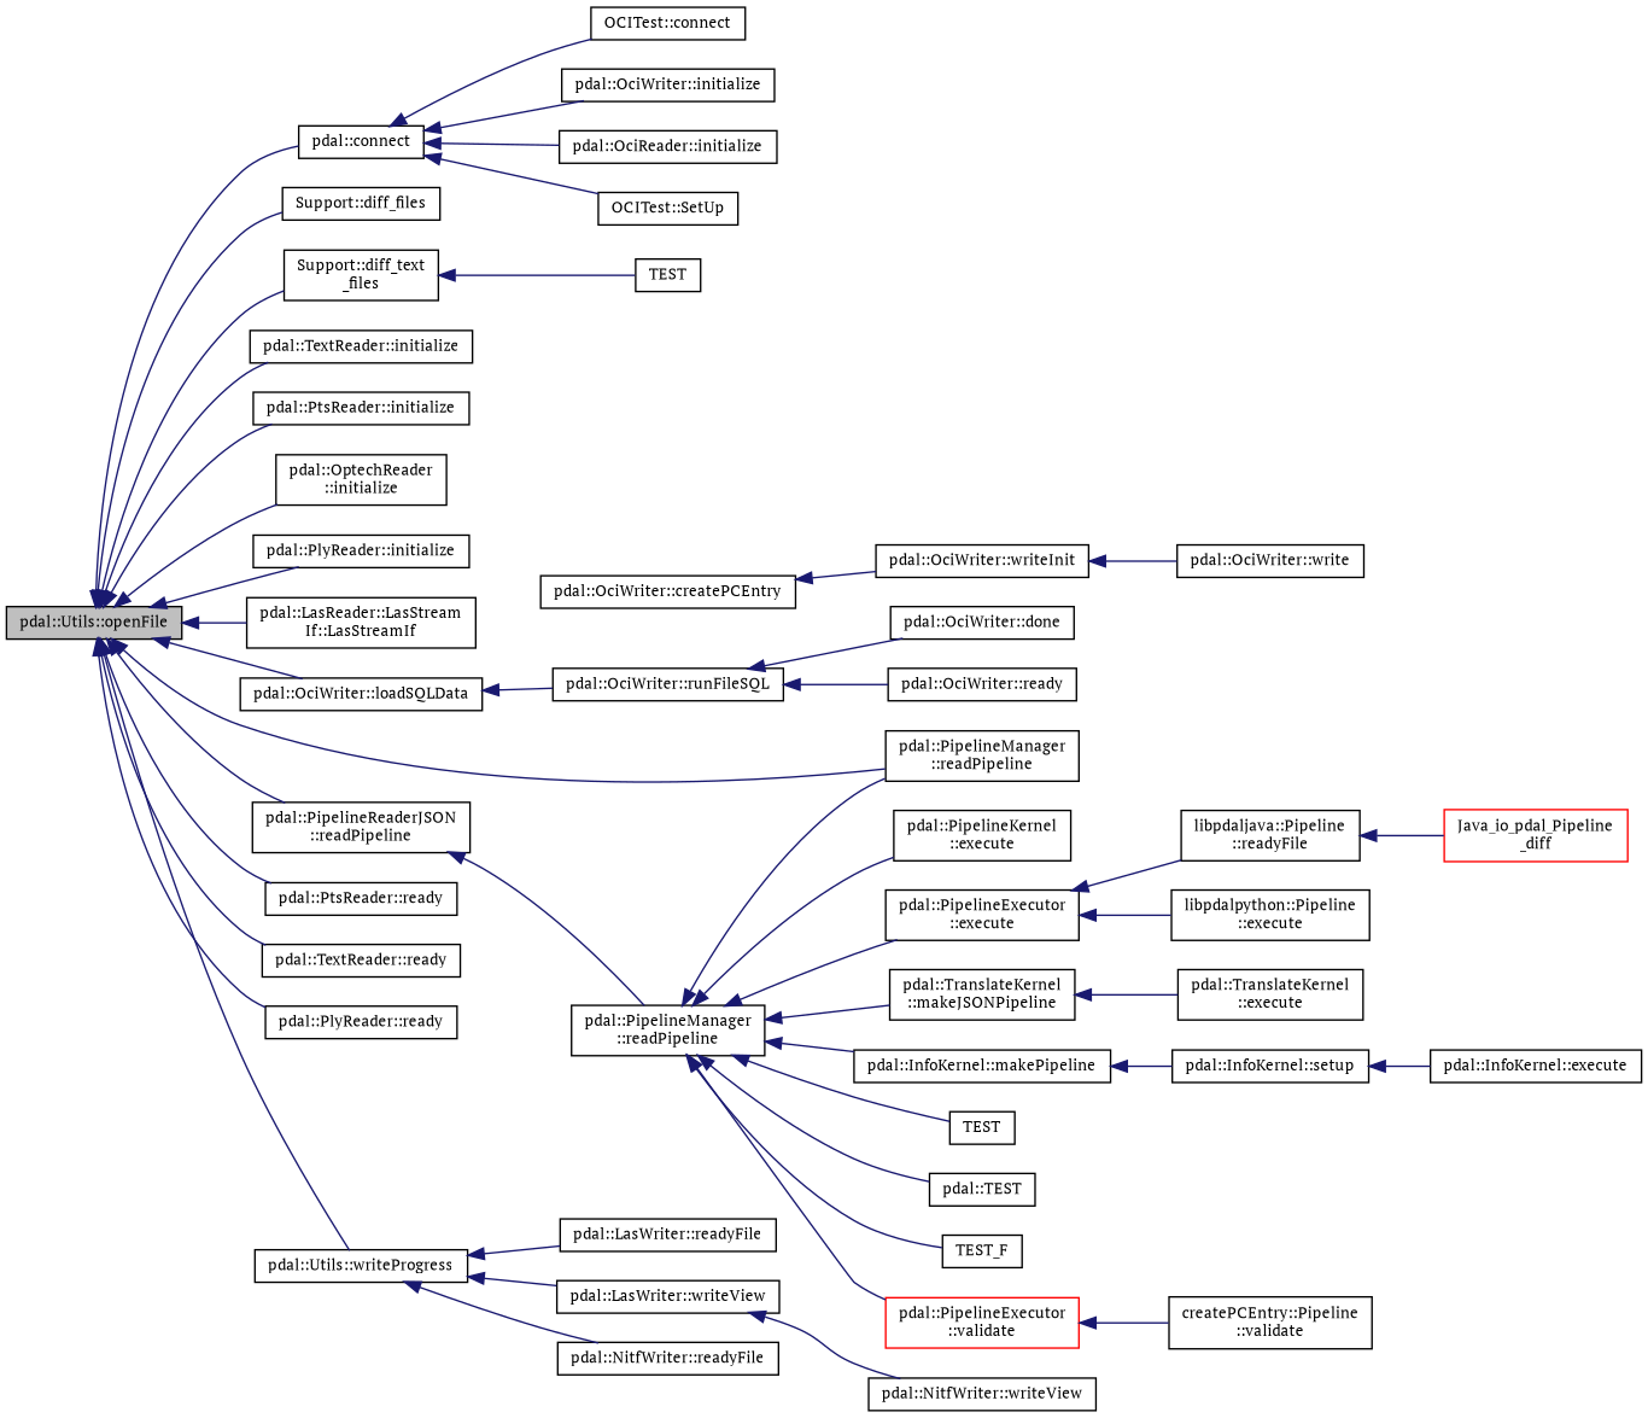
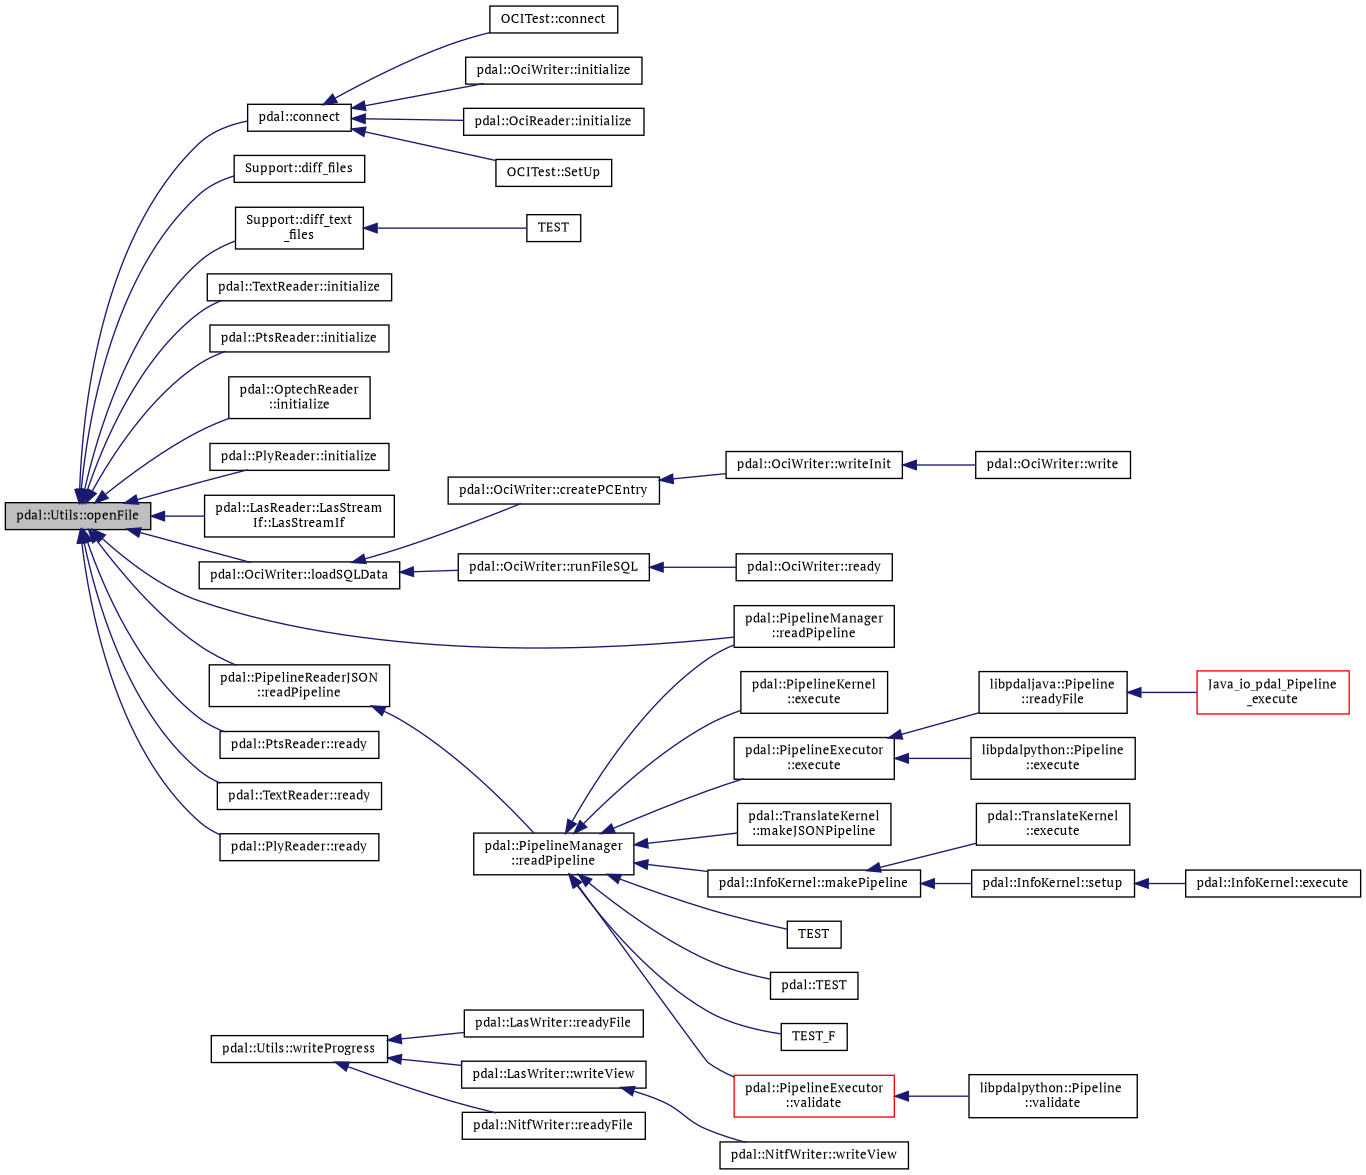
  digraph {
    fontname="PT Serif"
    rankdir=LR
    node [color=black fillcolor=white fontname="PT Serif" fontsize=10 shape=record style=filled]
    edge [color=midnightblue dir=back fontname="PT Serif" fontsize=10 labelfontname=Helvetica labelfontsize=10 style=solid]
    n1 [fillcolor=grey75 fontcolor=black height=0.2 label="pdal::Utils::openFile" width=0.4]
    n2 [height=0.2 label="pdal::connect" width=0.4]
    n3 [height=0.2 label="Support::diff_files" width=0.4]
    n4 [height=0.2 label="Support::diff_text\l_files" width=0.4]
    n5 [height=0.2 label="pdal::TextReader::initialize" width=0.4]
    n6 [height=0.2 label="pdal::PtsReader::initialize" width=0.4]
    n7 [height=0.2 label="pdal::OptechReader\l::initialize" width=0.4]
    n8 [height=0.2 label="pdal::PlyReader::initialize" width=0.4]
    n9 [height=0.2 label="pdal::LasReader::LasStream\lIf::LasStreamIf" width=0.4]
    n10 [height=0.2 label="pdal::OciWriter::loadSQLData" width=0.4]
    n11 [height=0.2 label="pdal::PipelineReaderJSON\l::readPipeline" width=0.4]
    n12 [height=0.2 label="pdal::PipelineManager\l::readPipeline" width=0.4]
    n13 [height=0.2 label="pdal::PtsReader::ready" width=0.4]
    n14 [height=0.2 label="pdal::TextReader::ready" width=0.4]
    n15 [height=0.2 label="pdal::PlyReader::ready" width=0.4]
    n16 [height=0.2 label="pdal::Utils::writeProgress" width=0.4]
    n17 [height=0.2 label="OCITest::connect" width=0.4]
    n18 [height=0.2 label="pdal::OciWriter::initialize" width=0.4]
    n19 [height=0.2 label="pdal::OciReader::initialize" width=0.4]
    n20 [height=0.2 label="OCITest::SetUp" width=0.4]
    n21 [height=0.2 label=TEST width=0.4]
    n22 [height=0.2 label="pdal::OciWriter::createPCEntry" width=0.4]
    n23 [height=0.2 label="pdal::OciWriter::runFileSQL" width=0.4]
    n24 [height=0.2 label="pdal::PipelineManager\l::readPipeline" width=0.4]
    n25 [height=0.2 label="pdal::LasWriter::readyFile" width=0.4]
    n26 [height=0.2 label="pdal::LasWriter::writeView" width=0.4]
    n27 [height=0.2 label="pdal::NitfWriter::readyFile" width=0.4]
    n28 [height=0.2 label="pdal::OciWriter::writeInit" width=0.4]
-   n29 [height=0.2 label="pdal::OciWriter::done" width=0.4]
    n30 [height=0.2 label="pdal::OciWriter::ready" width=0.4]
    n31 [height=0.2 label="pdal::OciWriter::write" width=0.4]
    n32 [height=0.2 label="pdal::PipelineKernel\l::execute" width=0.4]
    n33 [height=0.2 label="pdal::PipelineExecutor\l::execute" width=0.4]
    n34 [height=0.2 label="pdal::TranslateKernel\l::makeJSONPipeline" width=0.4]
    n35 [height=0.2 label="pdal::InfoKernel::makePipeline" width=0.4]
    n36 [height=0.2 label=TEST width=0.4]
    n37 [height=0.2 label="pdal::TEST" width=0.4]
    n38 [height=0.2 label=TEST_F width=0.4]
    n39 [color=red height=0.2 label="pdal::PipelineExecutor\l::validate" width=0.4]
    n40 [height=0.2 label="libpdaljava::Pipeline\l::readyFile" width=0.4]
    n41 [height=0.2 label="libpdalpython::Pipeline\l::execute" width=0.4]
    n42 [height=0.2 label="pdal::TranslateKernel\l::execute" width=0.4]
    n43 [height=0.2 label="pdal::InfoKernel::setup" width=0.4]
-   n44 [height=0.2 label="createPCEntry::Pipeline\l::validate" width=0.4]
-   n45 [color=red height=0.2 label="Java_io_pdal_Pipeline\l_diff" width=0.4]
+   n44 [height=0.2 label="libpdalpython::Pipeline\l::validate" width=0.4]
+   n45 [color=red height=0.2 label="Java_io_pdal_Pipeline\l_execute" width=0.4]
    n46 [height=0.2 label="pdal::InfoKernel::execute" width=0.4]
    n47 [height=0.2 label="pdal::NitfWriter::writeView" width=0.4]
    n1 -> n2
    n1 -> n3
    n1 -> n4
    n1 -> n5
    n1 -> n6
    n1 -> n7
    n1 -> n8
    n1 -> n9
    n1 -> n10
    n1 -> n11
    n1 -> n12
    n1 -> n13
    n1 -> n14
    n1 -> n15
-   n1 -> n16
    n2 -> n17
    n2 -> n18
    n2 -> n19
    n2 -> n20
    n4 -> n21
+   n10 -> n22
    n10 -> n23
    n11 -> n24
    n16 -> n25
    n16 -> n26
    n16 -> n27
    n22 -> n28
-   n23 -> n29
    n23 -> n30
    n24 -> n12
    n24 -> n32
    n24 -> n33
    n24 -> n34
    n24 -> n35
    n24 -> n36
    n24 -> n37
    n24 -> n38
    n24 -> n39
    n26 -> n47
    n28 -> n31
    n33 -> n40
    n33 -> n41
-   n34 -> n42
+   n35 -> n42
    n35 -> n43
    n39 -> n44
    n40 -> n45
    n43 -> n46
  }
